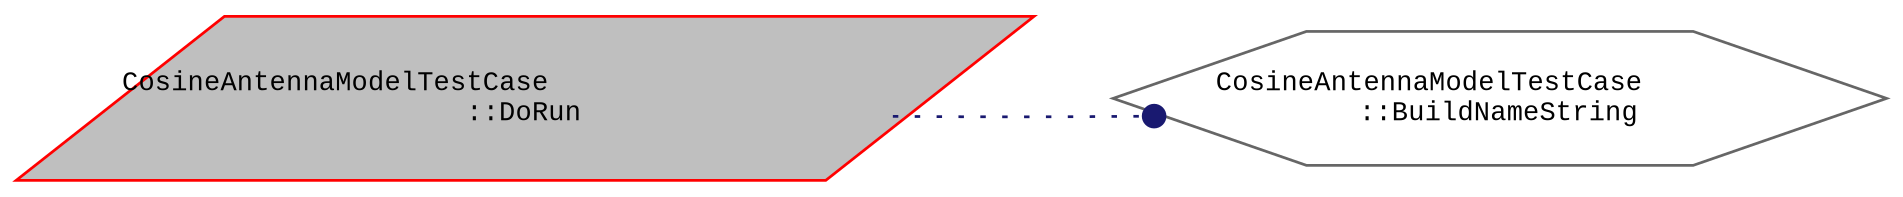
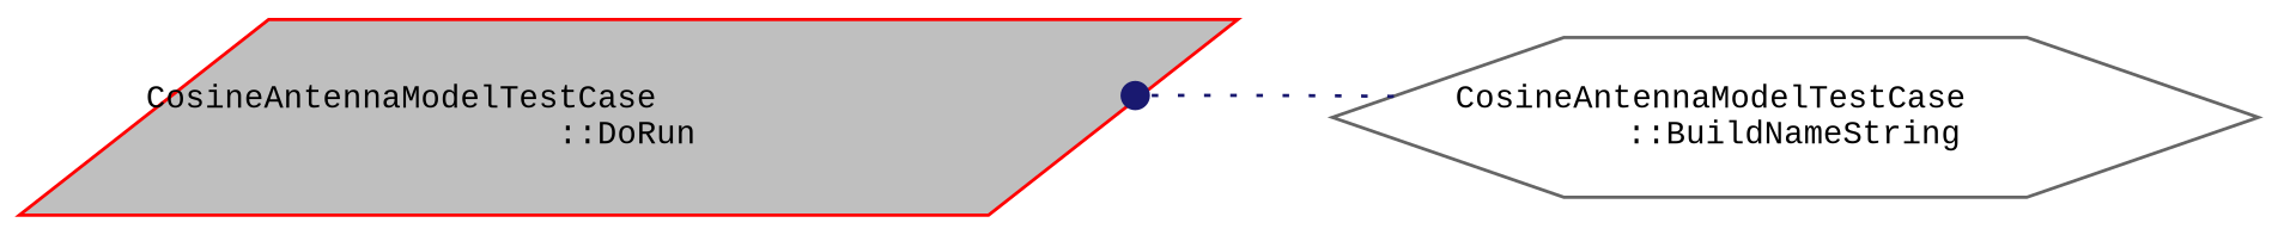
  digraph {
    rankdir=LR
    fontname="Liberation Mono"
    node [fontname="Liberation Mono" fontsize=10 style=filled]
    n1 [color=red fillcolor=grey75 fontcolor=black height=0.2 label="CosineAntennaModelTestCase\l::DoRun" shape=parallelogram width=0.4]
    n2 [color=gray40 fillcolor=white height=0.2 label="CosineAntennaModelTestCase\l::BuildNameString" shape=hexagon width=0.4]
-   n1 -> n2 [color=midnightblue fontname="Liberation Mono" fontsize=10 labelfontname=Helvetica labelfontsize=10 style=dotted arrowhead=dot]
+   n2 -> n1 [color=midnightblue fontname="Liberation Mono" fontsize=10 labelfontname=Helvetica labelfontsize=10 style=dotted arrowhead=dot]
  }
